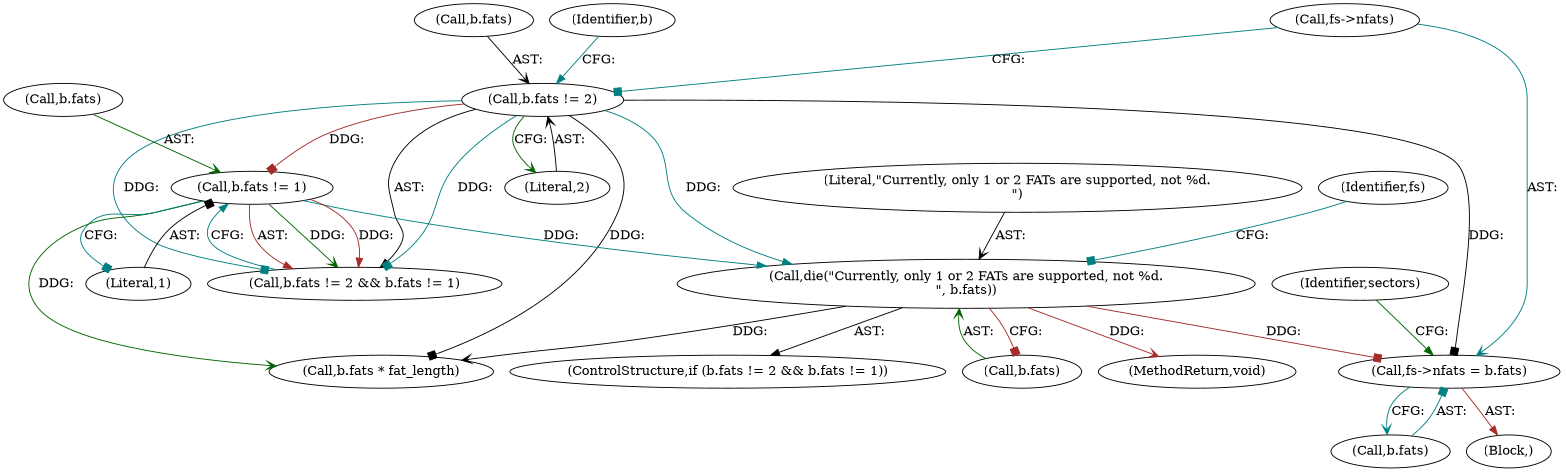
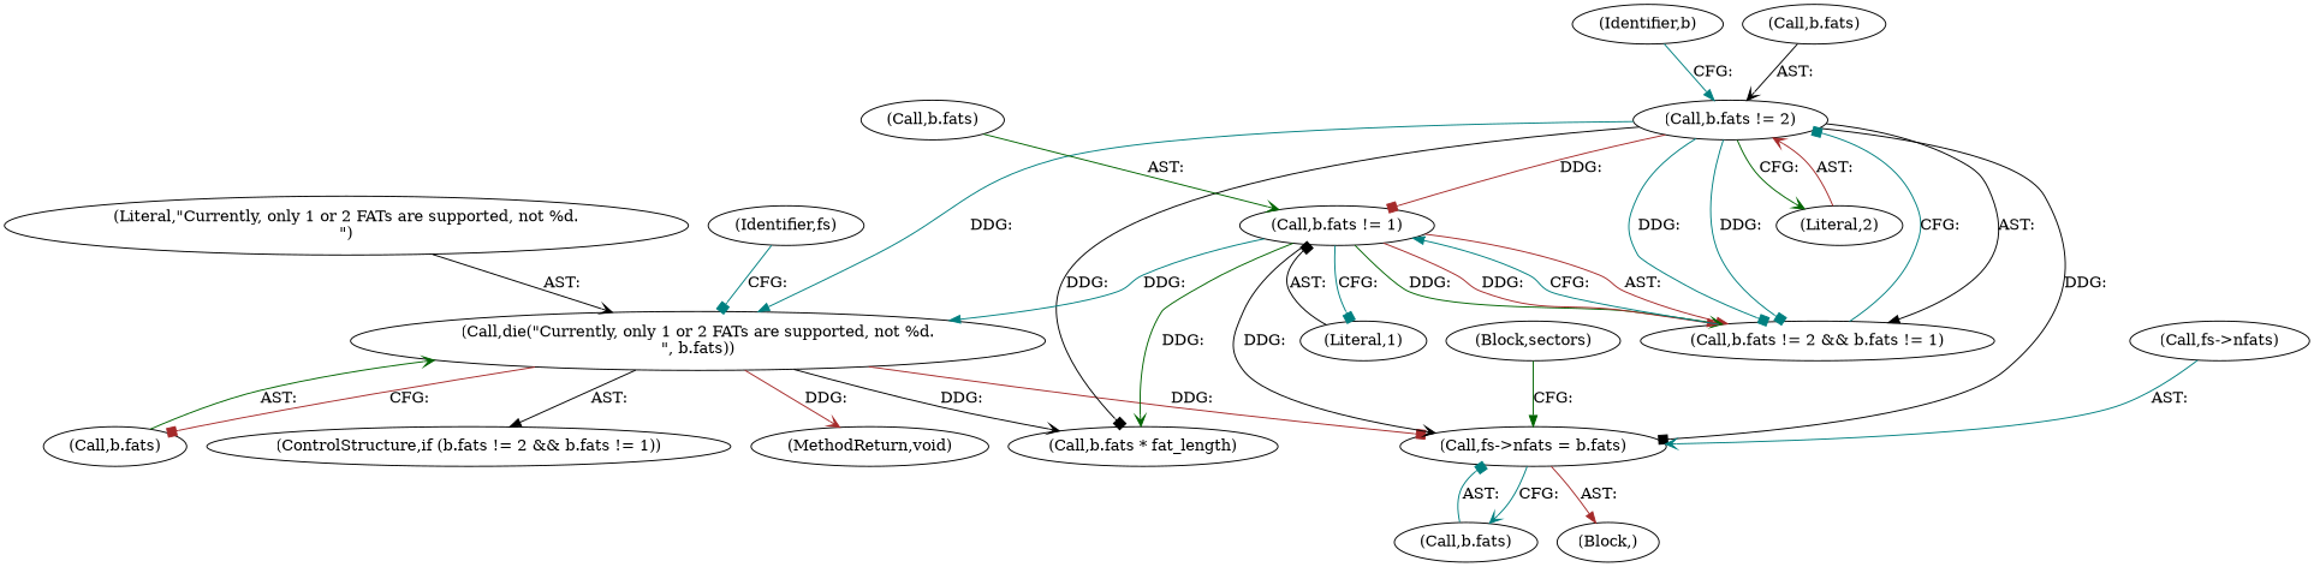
  digraph {
    edge [arrowhead=vee color=teal]
    n1 [label="(Call,fs->nfats = b.fats)"]
    n2 [label="(Call,b.fats)"]
    n3 [label="(Block,)"]
    n4 [label="(MethodReturn,void)"]
    n5 [label="(Call,die(\"Currently, only 1 or 2 FATs are supported, not %d.\n\", b.fats))"]
    n6 [label="(ControlStructure,if (b.fats != 2 && b.fats != 1))"]
    n7 [label="(Call,b.fats * fat_length)"]
    n8 [label="(Call,b.fats)"]
    n9 [label="(Call,b.fats != 2)"]
    n10 [label="(Call,b.fats != 1)"]
    n11 [label="(Literal,2)"]
    n12 [label="(Call,b.fats != 2 && b.fats != 1)"]
    n13 [label="(Literal,1)"]
    n14 [label="(Call,fs->nfats)"]
    n15 [label="(Identifier,b)"]
    n16 [label="(Literal,\"Currently, only 1 or 2 FATs are supported, not %d.\n\")"]
-   n17 [label="(Identifier,sectors)"]
+   n17 [label="(Block,sectors)"]
    n18 [label="(Call,b.fats)"]
    n19 [label="(Call,b.fats)"]
    n20 [label="(Identifier,fs)"]
    n1 -> n2 [label="CFG: "]
    n1 -> n3 [arrowhead=normal color=brown label="AST: "]
    n2 -> n1 [arrowhead=box label="AST: "]
    n5 -> n1 [arrowhead=box color=brown label="DDG: "]
    n5 -> n4 [color=brown label="DDG: "]
    n5 -> n6 [arrowhead=normal color=black label="AST: "]
    n5 -> n7 [color=black label="DDG: "]
    n5 -> n8 [arrowhead=box color=brown label="CFG: "]
    n8 -> n5 [color=darkgreen label="AST: "]
    n9 -> n1 [arrowhead=box color=black label="DDG: "]
    n9 -> n5 [arrowhead=normal label="DDG: "]
    n9 -> n7 [arrowhead=box color=black label="DDG: "]
    n9 -> n10 [arrowhead=box color=brown label="DDG: "]
    n9 -> n11 [color=darkgreen label="CFG: "]
    n9 -> n12 [arrowhead=normal color=black label="AST: "]
    n9 -> n12 [arrowhead=box label="DDG: "]
    n9 -> n12 [arrowhead=box label="DDG: "]
+   n10 -> n1 [color=black label="DDG: "]
    n10 -> n5 [arrowhead=normal label="DDG: "]
    n10 -> n7 [color=darkgreen label="DDG: "]
    n10 -> n12 [arrowhead=normal color=brown label="AST: "]
    n10 -> n12 [color=darkgreen label="DDG: "]
    n10 -> n12 [arrowhead=normal color=brown label="DDG: "]
    n10 -> n13 [arrowhead=box label="CFG: "]
-   n11 -> n9 [color=black label="AST: "]
-   n14 -> n9 [arrowhead=box label="CFG: "]
+   n11 -> n9 [color=brown label="AST: "]
+   n12 -> n9 [arrowhead=box label="CFG: "]
    n12 -> n10 [arrowhead=normal label="CFG: "]
    n13 -> n10 [arrowhead=box color=black label="AST: "]
    n14 -> n1 [label="AST: "]
    n15 -> n9 [arrowhead=normal label="CFG: "]
    n16 -> n5 [color=black label="AST: "]
    n17 -> n1 [arrowhead=normal color=darkgreen label="CFG: "]
    n18 -> n9 [color=black label="AST: "]
    n19 -> n10 [color=darkgreen label="AST: "]
    n20 -> n5 [arrowhead=box label="CFG: "]
  }
